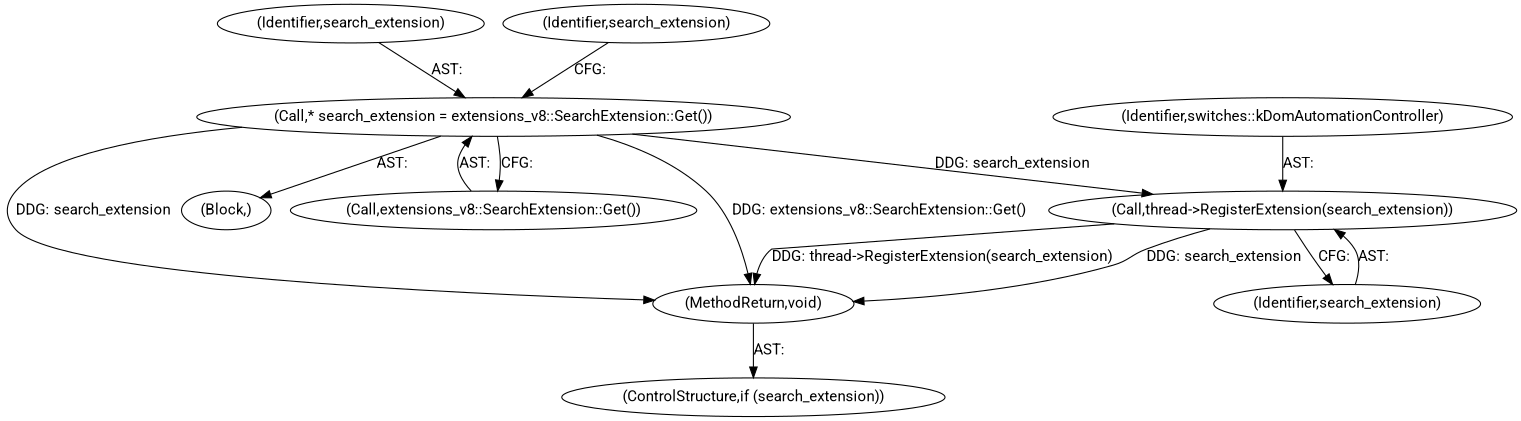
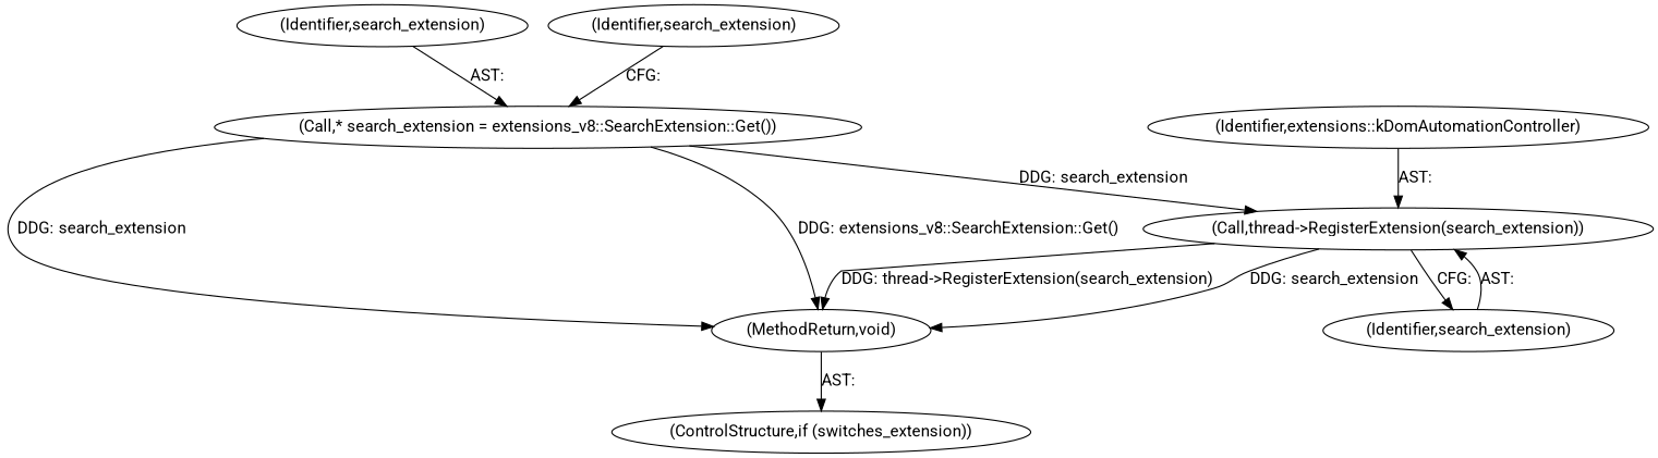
  digraph {
    fontname=Roboto
    node [fontname=Roboto]
    edge [fontname=Roboto]
    n1 [label="(Call,* search_extension = extensions_v8::SearchExtension::Get())"]
    n2 [label="(Call,thread->RegisterExtension(search_extension))"]
    n3 [label="(MethodReturn,void)"]
-   n4 [label="(Block,)"]
-   n5 [label="(Call,extensions_v8::SearchExtension::Get())"]
    n6 [label="(Identifier,search_extension)"]
-   n7 [label="(ControlStructure,if (search_extension))"]
-   n8 [label="(Identifier,switches::kDomAutomationController)"]
+   n7 [label="(ControlStructure,if (switches_extension))"]
+   n8 [label="(Identifier,extensions::kDomAutomationController)"]
    n9 [label="(Identifier,search_extension)"]
    n10 [label="(Identifier,search_extension)"]
    n1 -> n2 [label="DDG: search_extension"]
    n1 -> n3 [label="DDG: search_extension"]
    n1 -> n3 [label="DDG: extensions_v8::SearchExtension::Get()"]
-   n1 -> n4 [label="AST: "]
-   n1 -> n5 [label="CFG: "]
    n2 -> n3 [label="DDG: thread->RegisterExtension(search_extension)"]
    n2 -> n3 [label="DDG: search_extension"]
    n2 -> n6 [label="CFG: "]
    n3 -> n7 [label="AST: "]
-   n5 -> n1 [label="AST: "]
    n6 -> n2 [label="AST: "]
    n8 -> n2 [label="AST: "]
    n9 -> n1 [label="AST: "]
    n10 -> n1 [label="CFG: "]
  }
